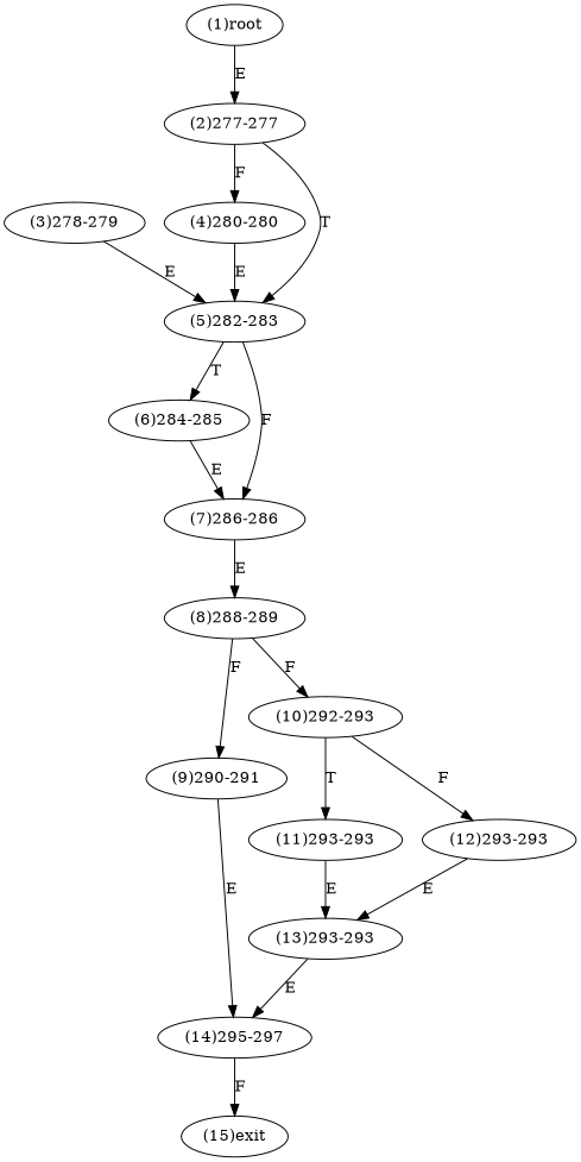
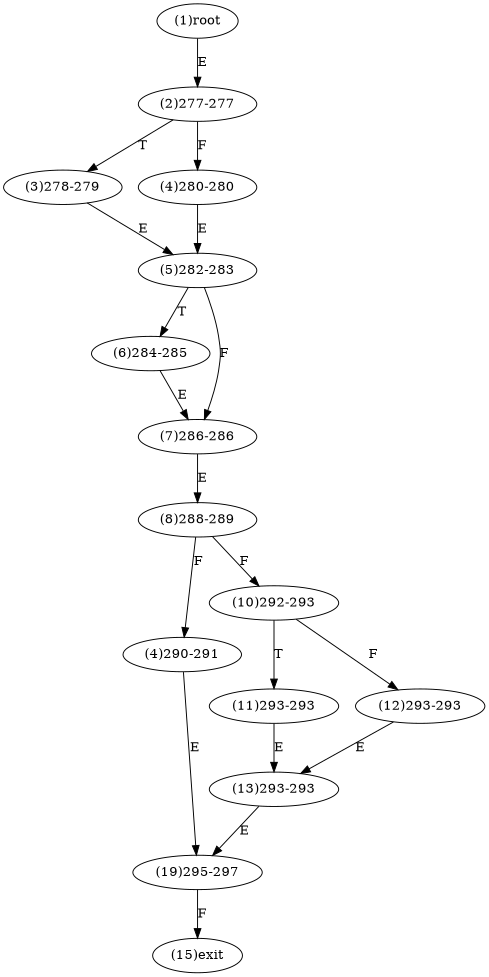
  digraph {
    n1 [label="(1)root"]
    n2 [label="(2)277-277"]
    n3 [label="(3)278-279"]
    n4 [label="(4)280-280"]
    n5 [label="(5)282-283"]
    n6 [label="(6)284-285"]
    n7 [label="(7)286-286"]
    n8 [label="(8)288-289"]
-   n9 [label="(9)290-291"]
+   n9 [label="(4)290-291"]
    n10 [label="(10)292-293"]
-   n11 [label="(14)295-297"]
+   n11 [label="(19)295-297"]
    n12 [label="(11)293-293"]
    n13 [label="(12)293-293"]
    n14 [label="(15)exit"]
    n15 [label="(13)293-293"]
    n1 -> n2 [label=E]
-   n2 -> n5 [label=T]
+   n2 -> n3 [label=T]
    n2 -> n4 [label=F]
    n3 -> n5 [label=E]
    n4 -> n5 [label=E]
    n5 -> n6 [label=T]
    n5 -> n7 [label=F]
    n6 -> n7 [label=E]
    n7 -> n8 [label=E]
    n8 -> n9 [label=F]
    n8 -> n10 [label=F]
    n9 -> n11 [label=E]
    n10 -> n12 [label=T]
    n10 -> n13 [label=F]
    n11 -> n14 [label=F]
    n12 -> n15 [label=E]
    n13 -> n15 [label=E]
    n15 -> n11 [label=E]
  }
